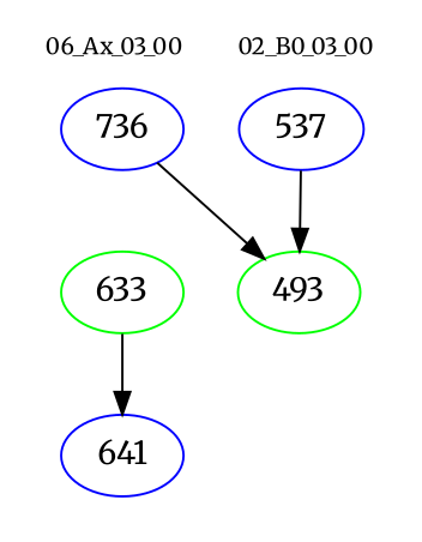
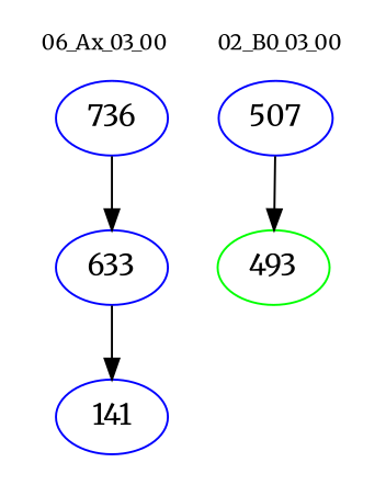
  digraph {
    fontname=Merriweather
    node [color=blue fontname=Merriweather]
    edge [color=black fontname=Merriweather]
    n1 [label=736]
-   n2 [color=green label=633]
-   n3 [label=641]
-   n4 [label=537]
+   n2 [label=633]
+   n3 [label=141]
+   n4 [label=507]
    n5 [color=green label=493]
    subgraph cluster_1 {
      color=white
      fontsize=10
      label="06_Ax_03_00"
      n1
      n2
      n3
    }
    subgraph cluster_2 {
      color=white
      fontsize=10
      label="02_B0_03_00"
      n4
      n5
    }
-   n1 -> n5
+   n1 -> n2
    n2 -> n3
    n4 -> n5
  }
